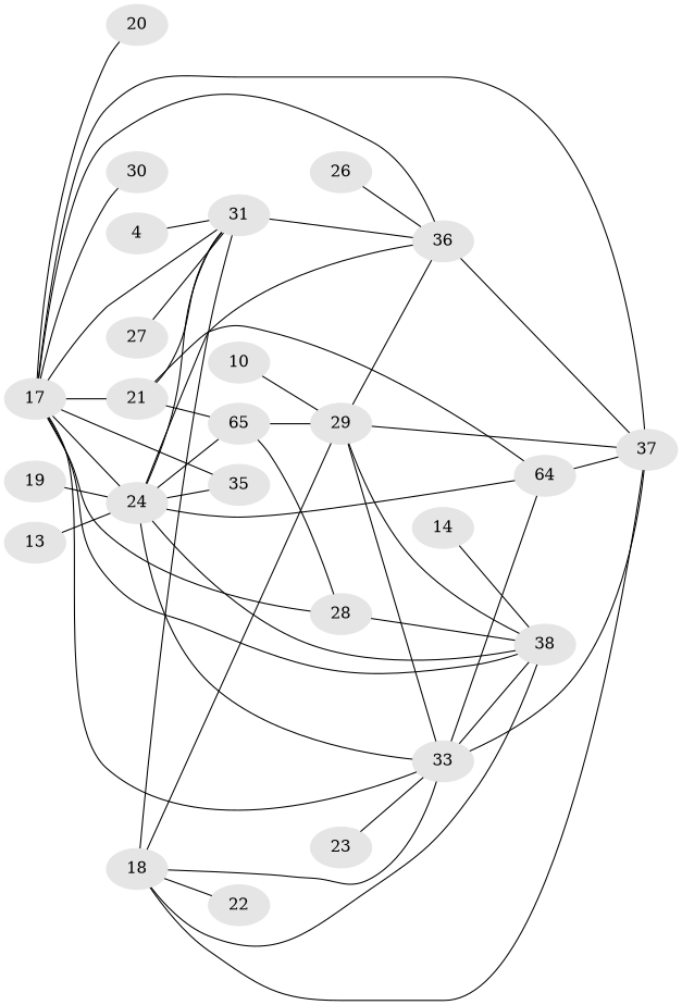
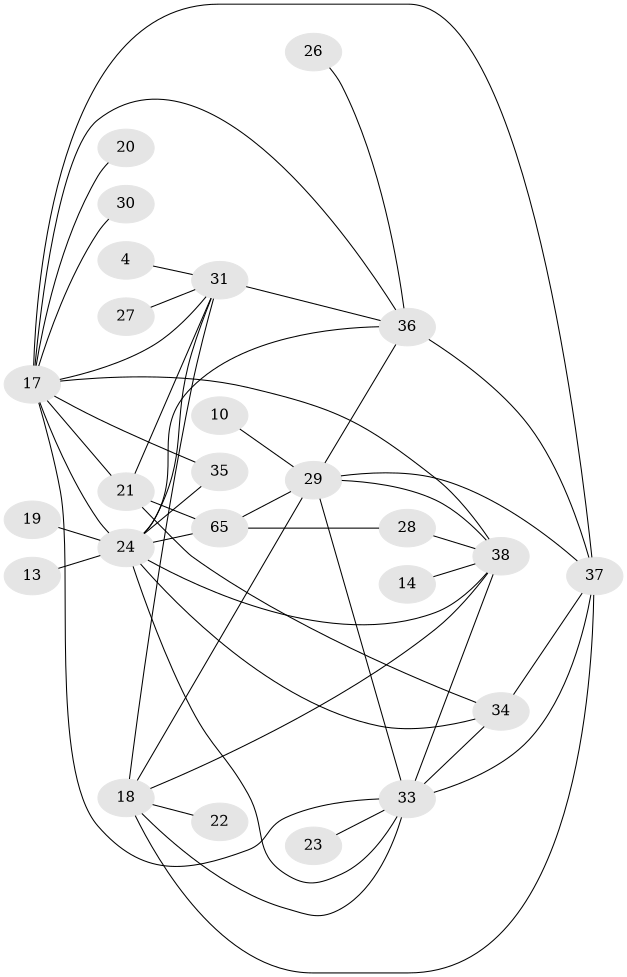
  graph {
    rankdir=LR
    node [color=gray90 style=filled]
    edge [weight=1.0]
    4
    31
    36
    21
    n5 [label=65]
-   34 [label=64]
+   34
    29
    33
    38
    37
    10
    17
    24
    20
    28
    30
    35
    26
    13
    14
    18
    22
    19
    23
    27
    4 -- 31
    31 -- 36
    36 -- 37 [weight=2.0]
    21 -- 31
    21 -- n5
    21 -- 34
    n5 -- 29
    n5 -- 28
    34 -- 37 [weight=2.0]
    29 -- 36 [weight=2.0]
    29 -- 33
    29 -- 38 [weight=2.0]
    29 -- 37
    33 -- 34
    33 -- 38
    33 -- 37
    10 -- 29
    17 -- 31
    17 -- 36 [weight=4.0]
    17 -- 21
    17 -- 33 [weight=2.0]
    17 -- 38
    17 -- 37
    17 -- 24 [weight=3.0]
    17 -- 20
-   17 -- 28
    17 -- 30
    17 -- 35
    24 -- 31 [weight=4.0]
    24 -- 36 [weight=2.0]
    24 -- n5
    24 -- 34
    24 -- 33
    24 -- 38
    24 -- 35
    28 -- 38
    26 -- 36
    13 -- 24
    14 -- 38
    18 -- 31
    18 -- 29
    18 -- 33
    18 -- 38
    18 -- 37
    18 -- 22
    19 -- 24
    23 -- 33
    27 -- 31
  }
